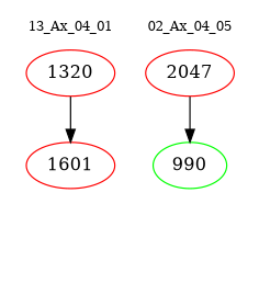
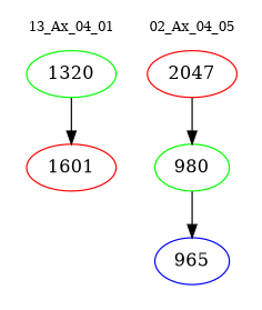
  digraph {
    node [color=green]
    edge [color=black]
-   n1 [color=red label=1320]
+   n1 [label=1320]
    n2 [color=red label=1601]
-   n3 [label=990]
+   n3 [label=980]
+   n4 [color=blue label=965]
    n5 [color=red label=2047]
    subgraph cluster_1 {
      color=white
      fontsize=10
      label="13_Ax_04_01"
      n1
      n2
    }
    subgraph cluster_2 {
      color=white
      fontsize=10
      label="02_Ax_04_05"
      n3
+     n4
      n5
    }
    n1 -> n2
+   n3 -> n4
    n5 -> n3
  }
